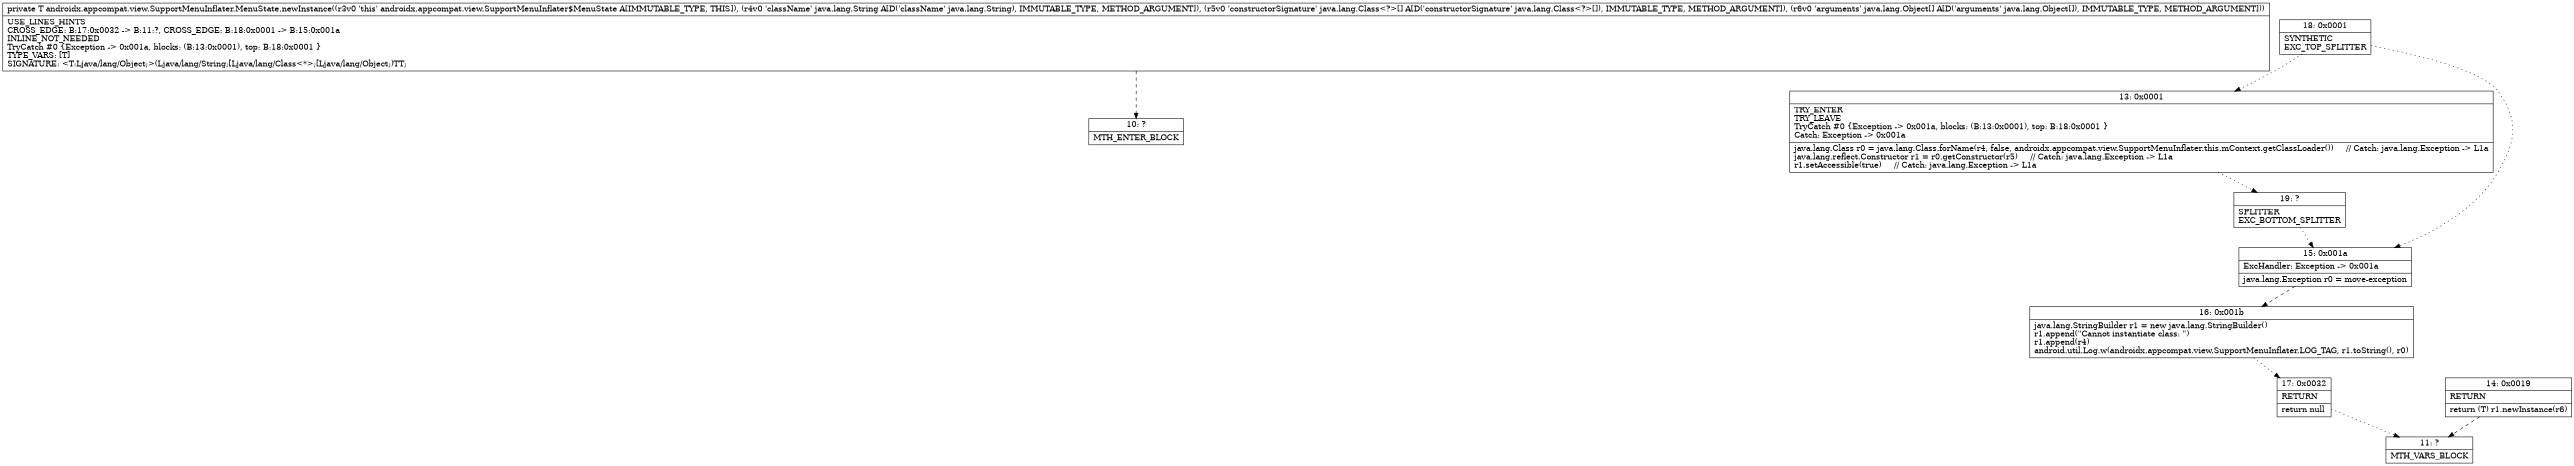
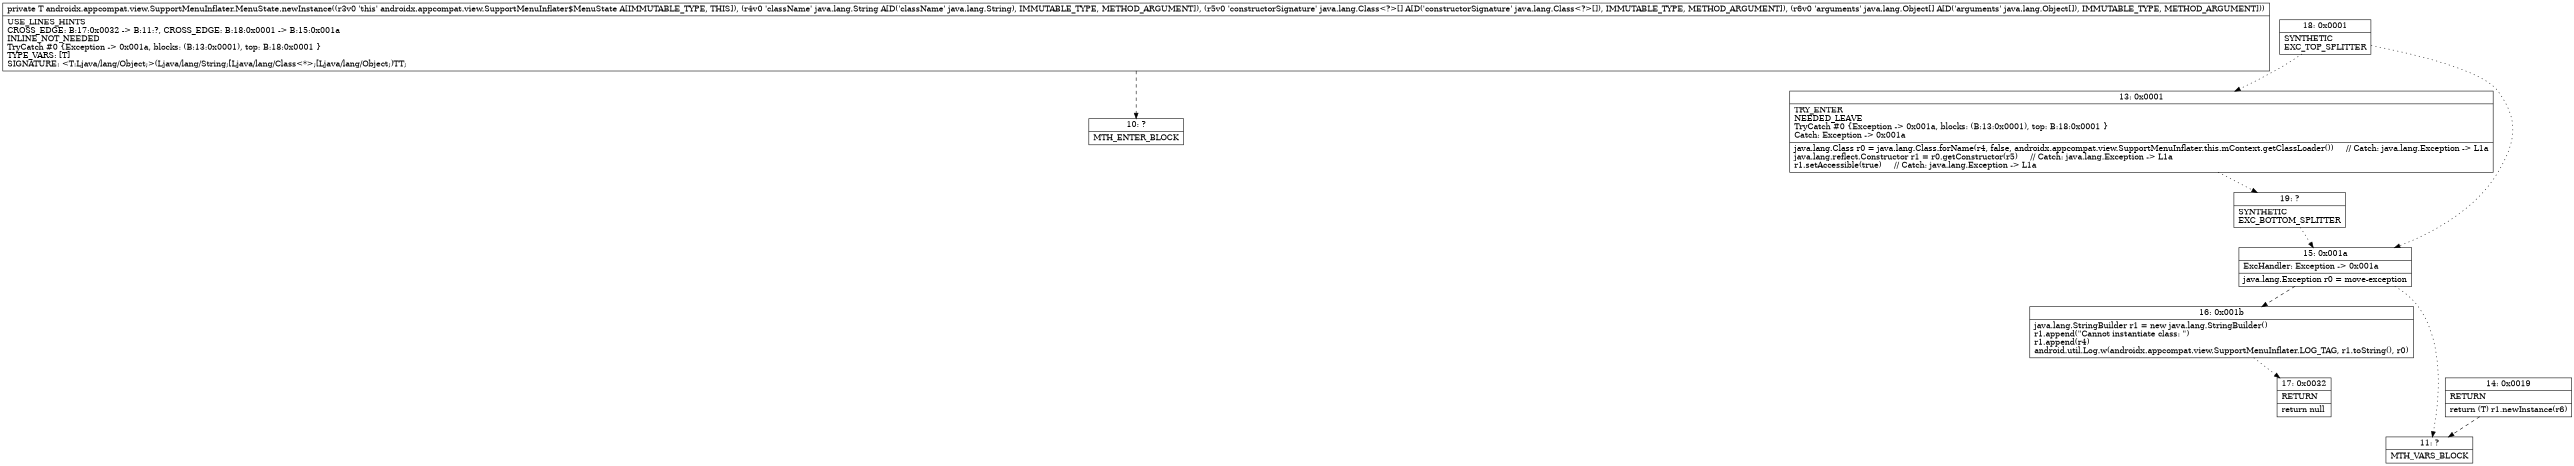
  digraph {
    node [shape=record]
    edge [style=dotted]
    n1 [label="{10\:\ ?|MTH_ENTER_BLOCK\l}"]
    n2 [label="{18\:\ 0x0001|SYNTHETIC\lEXC_TOP_SPLITTER\l}"]
-   n3 [label="{13\:\ 0x0001|TRY_ENTER\lTRY_LEAVE\lTryCatch #0 \{Exception \-\> 0x001a, blocks: (B:13:0x0001), top: B:18:0x0001 \}\lCatch: Exception \-\> 0x001a\l|java.lang.Class r0 = java.lang.Class.forName(r4, false, androidx.appcompat.view.SupportMenuInflater.this.mContext.getClassLoader())     \/\/ Catch: java.lang.Exception \-\> L1a\ljava.lang.reflect.Constructor r1 = r0.getConstructor(r5)     \/\/ Catch: java.lang.Exception \-\> L1a\lr1.setAccessible(true)     \/\/ Catch: java.lang.Exception \-\> L1a\l}"]
+   n3 [label="{13\:\ 0x0001|TRY_ENTER\lNEEDED_LEAVE\lTryCatch #0 \{Exception \-\> 0x001a, blocks: (B:13:0x0001), top: B:18:0x0001 \}\lCatch: Exception \-\> 0x001a\l|java.lang.Class r0 = java.lang.Class.forName(r4, false, androidx.appcompat.view.SupportMenuInflater.this.mContext.getClassLoader())     \/\/ Catch: java.lang.Exception \-\> L1a\ljava.lang.reflect.Constructor r1 = r0.getConstructor(r5)     \/\/ Catch: java.lang.Exception \-\> L1a\lr1.setAccessible(true)     \/\/ Catch: java.lang.Exception \-\> L1a\l}"]
    n4 [label="{15\:\ 0x001a|ExcHandler: Exception \-\> 0x001a\l|java.lang.Exception r0 = move\-exception\l}"]
-   n5 [label="{19\:\ ?|SPLITTER\lEXC_BOTTOM_SPLITTER\l}"]
+   n5 [label="{19\:\ ?|SYNTHETIC\lEXC_BOTTOM_SPLITTER\l}"]
    n6 [label="{16\:\ 0x001b|java.lang.StringBuilder r1 = new java.lang.StringBuilder()\lr1.append(\"Cannot instantiate class: \")\lr1.append(r4)\landroid.util.Log.w(androidx.appcompat.view.SupportMenuInflater.LOG_TAG, r1.toString(), r0)\l}"]
    n7 [label="{14\:\ 0x0019|RETURN\l|return (T) r1.newInstance(r6)\l}"]
    n8 [label="{11\:\ ?|MTH_VARS_BLOCK\l}"]
    n9 [label="{17\:\ 0x0032|RETURN\l|return null\l}"]
    n10 [label="{private T androidx.appcompat.view.SupportMenuInflater.MenuState.newInstance((r3v0 'this' androidx.appcompat.view.SupportMenuInflater$MenuState A[IMMUTABLE_TYPE, THIS]), (r4v0 'className' java.lang.String A[D('className' java.lang.String), IMMUTABLE_TYPE, METHOD_ARGUMENT]), (r5v0 'constructorSignature' java.lang.Class\<?\>[] A[D('constructorSignature' java.lang.Class\<?\>[]), IMMUTABLE_TYPE, METHOD_ARGUMENT]), (r6v0 'arguments' java.lang.Object[] A[D('arguments' java.lang.Object[]), IMMUTABLE_TYPE, METHOD_ARGUMENT]))  | USE_LINES_HINTS\lCROSS_EDGE: B:17:0x0032 \-\> B:11:?, CROSS_EDGE: B:18:0x0001 \-\> B:15:0x001a\lINLINE_NOT_NEEDED\lTryCatch #0 \{Exception \-\> 0x001a, blocks: (B:13:0x0001), top: B:18:0x0001 \}\lTYPE_VARS: [T]\lSIGNATURE: \<T:Ljava\/lang\/Object;\>(Ljava\/lang\/String;[Ljava\/lang\/Class\<*\>;[Ljava\/lang\/Object;)TT;\l}"]
    n2 -> n3
    n2 -> n4
    n3 -> n5
    n4 -> n6 [style=dashed]
    n5 -> n4
    n6 -> n9
    n7 -> n8 [style=dashed]
-   n9 -> n8
+   n4 -> n8
    n10 -> n1 [style=dashed]
  }
